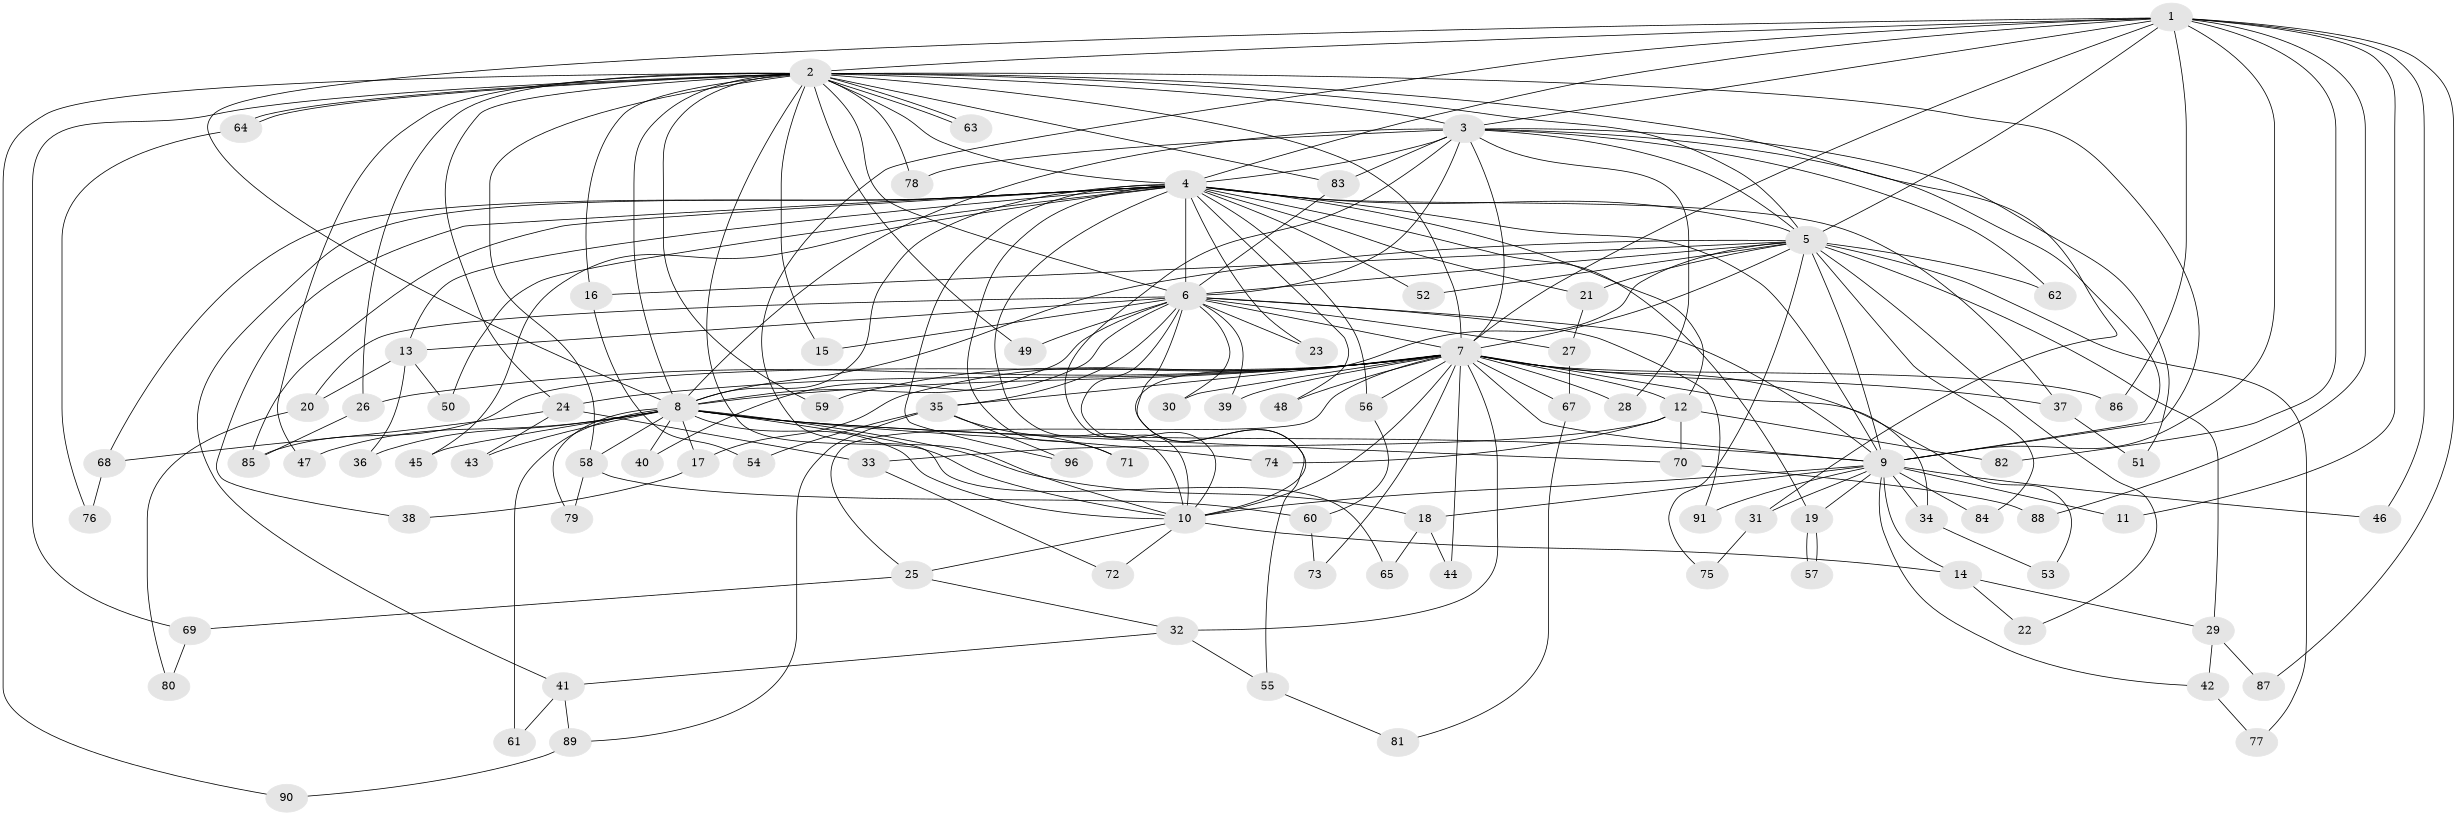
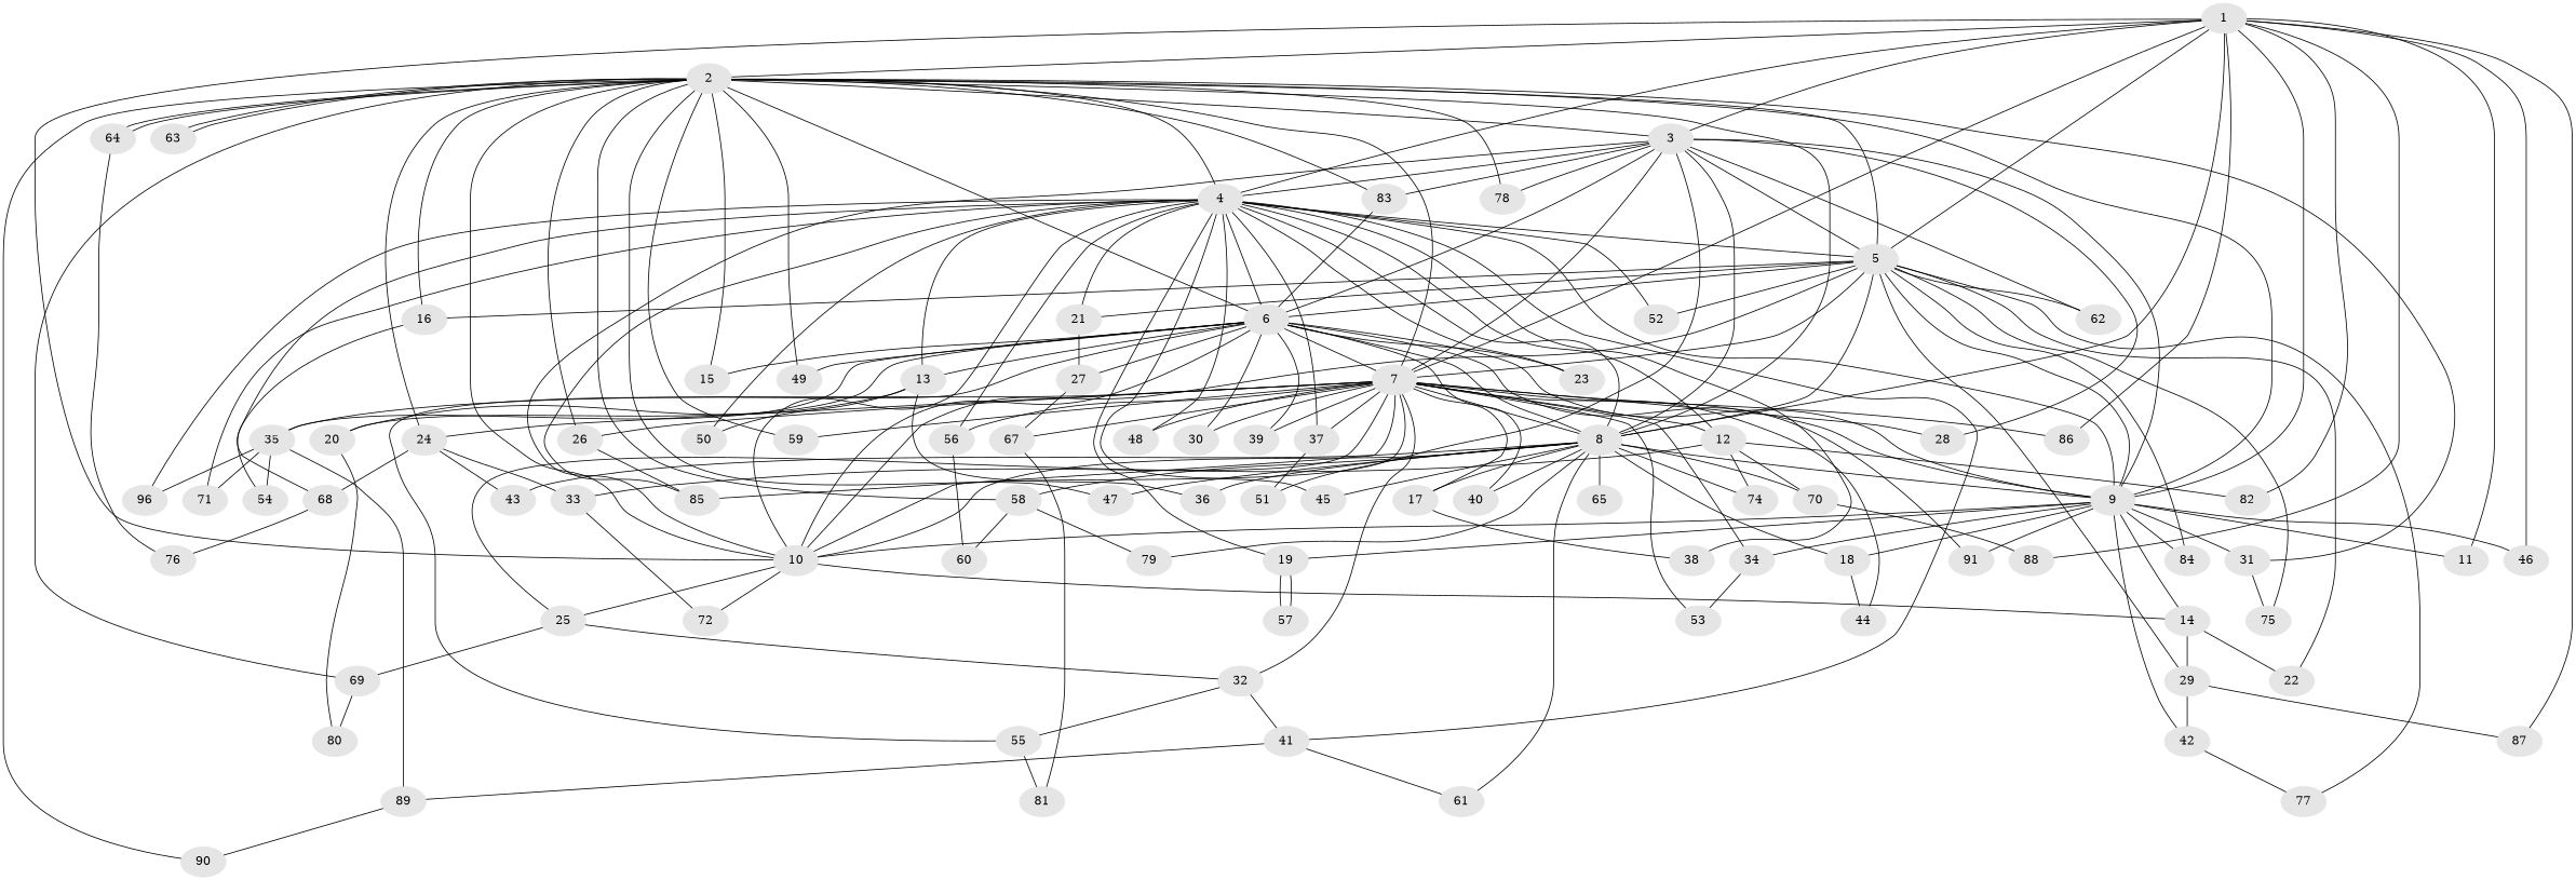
  graph {
    node [color=gray90 style=filled]
    1
    2
    3
    4
    5
    7
    8
    9
    10
    11
    46
    82
    86
    87
    88
    6
    15
    16
    24
    26
    31
    47
    49
    58
    59
    63
    64
    69
    78
    83
    90
    28
    51
    62
    12
    13
    19
    21
    23
    37
    38
    41
    45
    48
    50
    52
    56
    n48 [label=96]
    68
    71
    85
    22
    29
    75
    77
    84
    20
    27
    30
    35
    39
    40
    55
    91
    17
    25
    32
    34
    44
    53
    67
-   73
    18
    36
    43
    61
    65
    70
    74
    79
    14
    42
    72
    54
    33
    60
    76
    80
    57
    89
    81
    1 -- 2
    1 -- 3
    1 -- 4
    1 -- 5
    1 -- 7
    1 -- 8
    1 -- 9
    1 -- 10
    1 -- 11
    1 -- 46
    1 -- 82
    1 -- 86
    1 -- 87
    1 -- 88
    2 -- 3
    2 -- 4
    2 -- 5
    2 -- 7
    2 -- 8
    2 -- 9
    2 -- 10
    2 -- 6
    2 -- 15
    2 -- 16
    2 -- 24
    2 -- 26
    2 -- 31
    2 -- 47
    2 -- 49
    2 -- 58
    2 -- 59
    2 -- 63
    2 -- 63
    2 -- 64
    2 -- 64
    2 -- 69
    2 -- 78
    2 -- 83
    2 -- 90
    3 -- 4
    3 -- 5
    3 -- 7
    3 -- 8
    3 -- 9
    3 -- 10
    3 -- 6
    3 -- 78
    3 -- 83
    3 -- 28
    3 -- 51
    3 -- 62
    4 -- 5
    4 -- 8
    4 -- 9
    4 -- 10
    4 -- 6
    4 -- 12
    4 -- 13
    4 -- 19
    4 -- 21
    4 -- 23
    4 -- 37
    4 -- 38
    4 -- 41
    4 -- 45
    4 -- 48
    4 -- 50
    4 -- 52
    4 -- 56
    4 -- n48
    4 -- 68
    4 -- 71
    4 -- 85
    5 -- 7
    5 -- 8
    5 -- 9
    5 -- 10
    5 -- 6
    5 -- 16
    5 -- 62
    5 -- 21
    5 -- 52
    5 -- 22
    5 -- 29
    5 -- 75
    5 -- 77
    5 -- 84
    7 -- 8
    7 -- 9
    7 -- 10
    7 -- 86
    7 -- 24
    7 -- 26
    7 -- 59
    7 -- 28
    7 -- 12
    7 -- 37
    7 -- 48
    7 -- 56
    7 -- 85
    7 -- 30
    7 -- 35
    7 -- 39
    7 -- 17
    7 -- 25
    7 -- 32
    7 -- 34
    7 -- 44
    7 -- 53
    7 -- 67
-   7 -- 73
    8 -- 9
    8 -- 10
    8 -- 47
    8 -- 58
    8 -- 45
    8 -- 40
    8 -- 17
    8 -- 18
    8 -- 36
    8 -- 43
    8 -- 61
    8 -- 65
    8 -- 70
    8 -- 74
    8 -- 79
    9 -- 10
    9 -- 11
    9 -- 46
    9 -- 31
    9 -- 19
    9 -- 84
    9 -- 91
    9 -- 34
    9 -- 18
    9 -- 14
    9 -- 42
    10 -- 25
    10 -- 14
    10 -- 72
    6 -- 7
    6 -- 8
    6 -- 9
    6 -- 10
    6 -- 15
    6 -- 49
    6 -- 13
    6 -- 23
    6 -- 20
    6 -- 27
    6 -- 30
    6 -- 35
    6 -- 39
    6 -- 40
    6 -- 55
    6 -- 91
    16 -- 54
    24 -- 68
    24 -- 43
    24 -- 33
    26 -- 85
    31 -- 75
    58 -- 79
    58 -- 60
    64 -- 76
    69 -- 80
    83 -- 6
    12 -- 82
    12 -- 70
    12 -- 74
    12 -- 33
    13 -- 50
    13 -- 20
    13 -- 36
    19 -- 57
    19 -- 57
    21 -- 27
    37 -- 51
    41 -- 61
    41 -- 89
    56 -- 60
    68 -- 76
    29 -- 87
    29 -- 42
    20 -- 80
    27 -- 67
    35 -- n48
    35 -- 71
    35 -- 54
    35 -- 89
    55 -- 81
    17 -- 38
    25 -- 69
    25 -- 32
    32 -- 41
    32 -- 55
    34 -- 53
    67 -- 81
    18 -- 44
-   18 -- 65
    70 -- 88
    14 -- 22
    14 -- 29
    42 -- 77
    33 -- 72
-   60 -- 73
    89 -- 90
  }
